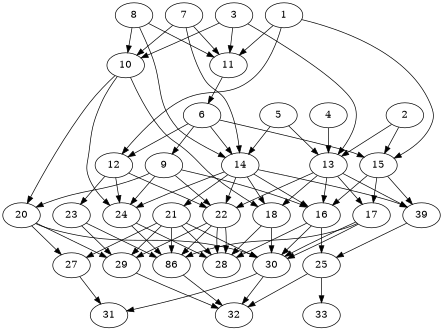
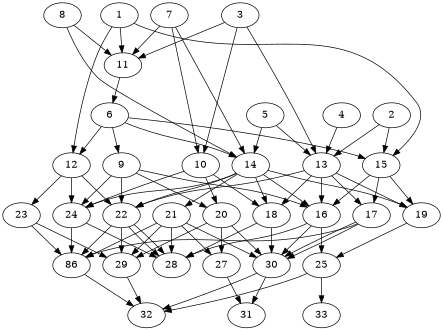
  digraph {
    node [alpha=0.16]
    1 [alpha=0.05 expect_size=407407868685624512]
    11 [alpha=0.09 expect_size=149145935413248000000]
    12 [alpha=0.03 expect_size=76904555529050576]
    15 [alpha=0.19 expect_size=903345065848270225408]
    6 [alpha=0.15 expect_size=159202103485137536]
    22 [alpha=0.12 expect_size=1484873197704561408]
    24 [alpha=0.01 expect_size=851508495959547969536]
    23 [alpha=0.19 expect_size=11258907461723520]
    16 [alpha=0.20 expect_size=5995045264899813]
    17 [alpha=0.00 expect_size=435453650249895232]
-   19 [alpha=0.18 expect_size=1098678473664686456832 label=39]
+   19 [alpha=0.18 expect_size=1098678473664686456832]
    28 [alpha=0.13 expect_size=179995551091105202176]
    29 [alpha=0.12 expect_size=1294290797694507520]
    n14 [alpha=0.02 expect_size=182494369300210515968 label=86]
    25 [alpha=0.05 expect_size=1215523272388081876992]
    30 [expect_size=2233176931471216]
    2 [expect_size=1613463533959660961792]
    13 [alpha=0.17 expect_size=489836058937852428288]
    18 [expect_size=423806649814069805056]
    3 [alpha=0.02 expect_size=1736546036374388604928]
    10 [alpha=0.10 expect_size=1453100408904132096]
    20 [alpha=0.18 expect_size=661674226985933824]
    27 [alpha=0.02 expect_size=17723066671339700]
    4 [alpha=0.06 expect_size=31748756417944748032]
    5 [alpha=0.07 expect_size=18828393099776668]
    14 [alpha=0.01 expect_size=9370658651680554]
    21 [expect_size=320714930136283136]
    9 [alpha=0.11 expect_size=832377454108279308288]
    7 [alpha=0.07 expect_size=618481383350252601344]
    8 [alpha=0.13 expect_size=119714691891832291328]
    32 [expect_size=42614980066343088]
    33 [alpha=0.10 expect_size=2122987186961922]
    31 [alpha=0.05 expect_size=22992906612803816]
    1 -> 11
    1 -> 12
    1 -> 15
    11 -> 6
    12 -> 22
    12 -> 24
    12 -> 23
    15 -> 16
    15 -> 17
    15 -> 19
    6 -> 12
    6 -> 15
    6 -> 14
    6 -> 9
    22 -> 28
    22 -> 28
    22 -> 29
    22 -> n14
    24 -> 28
    24 -> n14
    23 -> 29
    23 -> n14
    16 -> 28
    16 -> 25
    16 -> 30
    17 -> n14
    17 -> 30
    17 -> 30
    19 -> 25
    29 -> 32
    n14 -> 32
    25 -> 32
    25 -> 33
    30 -> 32
    30 -> 31
    2 -> 15
    2 -> 13
    13 -> 22
    13 -> 16
    13 -> 17
    13 -> 19
    13 -> 18
    18 -> 28
    18 -> 30
    3 -> 11
    3 -> 13
    3 -> 10
    10 -> 24
    10 -> 18
    10 -> 20
    20 -> 29
    20 -> 30
    20 -> 27
    27 -> 31
    4 -> 13
    5 -> 13
    5 -> 14
    14 -> 22
    14 -> 24
    14 -> 16
    14 -> 19
    14 -> 18
    14 -> 21
    21 -> 28
    21 -> 29
    21 -> n14
    21 -> 30
    21 -> 27
    9 -> 22
    9 -> 24
    9 -> 16
    9 -> 20
    7 -> 11
    7 -> 10
    7 -> 14
    8 -> 11
-   8 -> 10
    8 -> 14
  }
